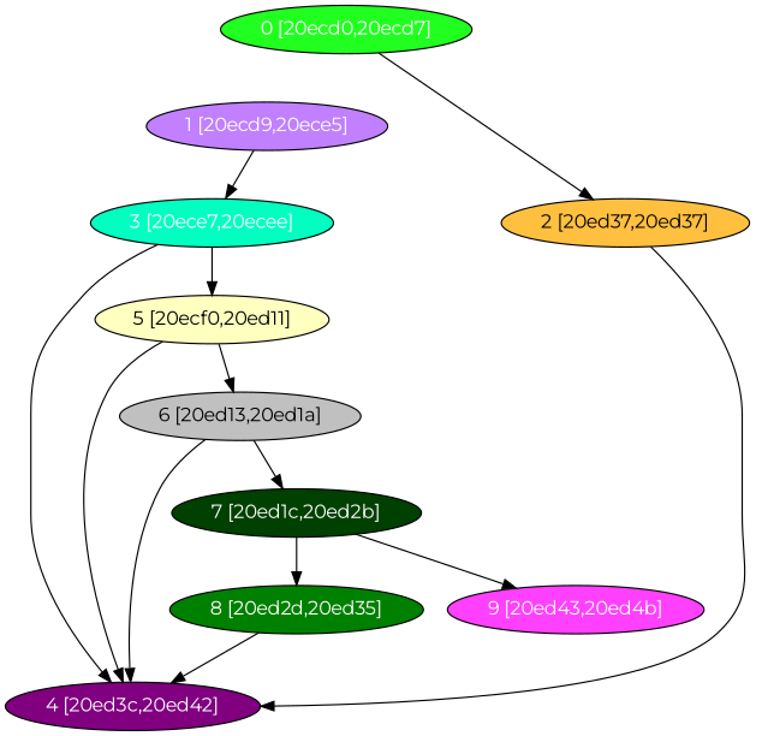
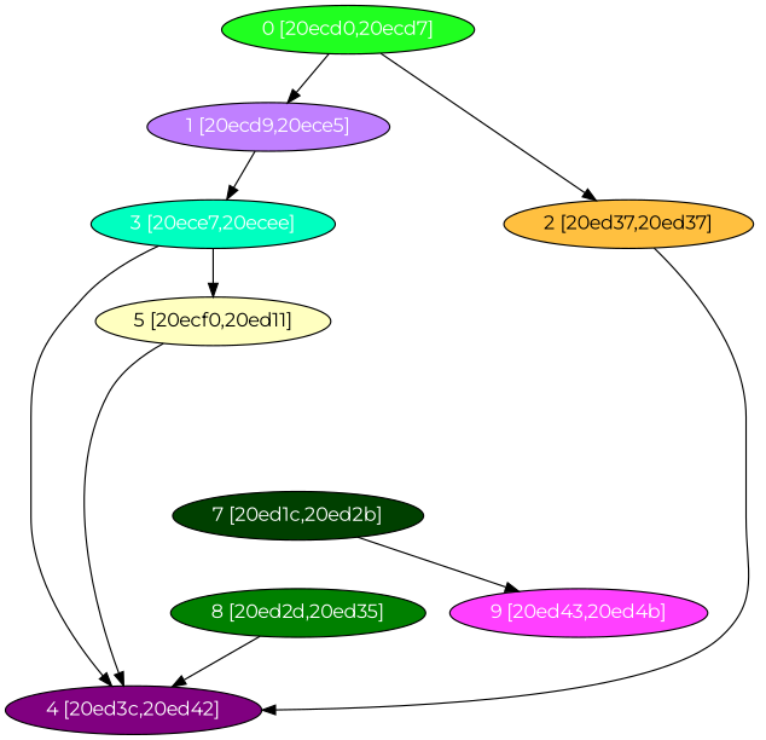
  digraph {
    fontname=Montserrat
    node [fontcolor="#ffffff" fontname=Montserrat shape=oval style=filled]
    edge [fontname=Montserrat]
    n1 [fillcolor="#20FF20" label="0 [20ecd0,20ecd7]"]
    n2 [fillcolor="#C080FF" label="1 [20ecd9,20ece5]"]
    n3 [fillcolor="#FFC040" fontcolor="#000000" label="2 [20ed37,20ed37]"]
    n4 [fillcolor="#00FFC0" label="3 [20ece7,20ecee]"]
    n5 [fillcolor="#800080" label="4 [20ed3c,20ed42]"]
    n6 [fillcolor="#FFFFC0" fontcolor="#000000" label="5 [20ecf0,20ed11]"]
-   n7 [fillcolor="#C0C0C0" fontcolor="#000000" label="6 [20ed13,20ed1a]"]
    n8 [fillcolor="#004000" label="7 [20ed1c,20ed2b]"]
    n9 [fillcolor="#008000" label="8 [20ed2d,20ed35]"]
    n10 [fillcolor="#FF40FF" label="9 [20ed43,20ed4b]"]
+   n1 -> n2
    n1 -> n3
    n2 -> n4
    n3 -> n5
    n4 -> n5
    n4 -> n6
    n6 -> n5
-   n6 -> n7
-   n7 -> n5
-   n7 -> n8
-   n8 -> n9
    n8 -> n10
    n9 -> n5
  }
